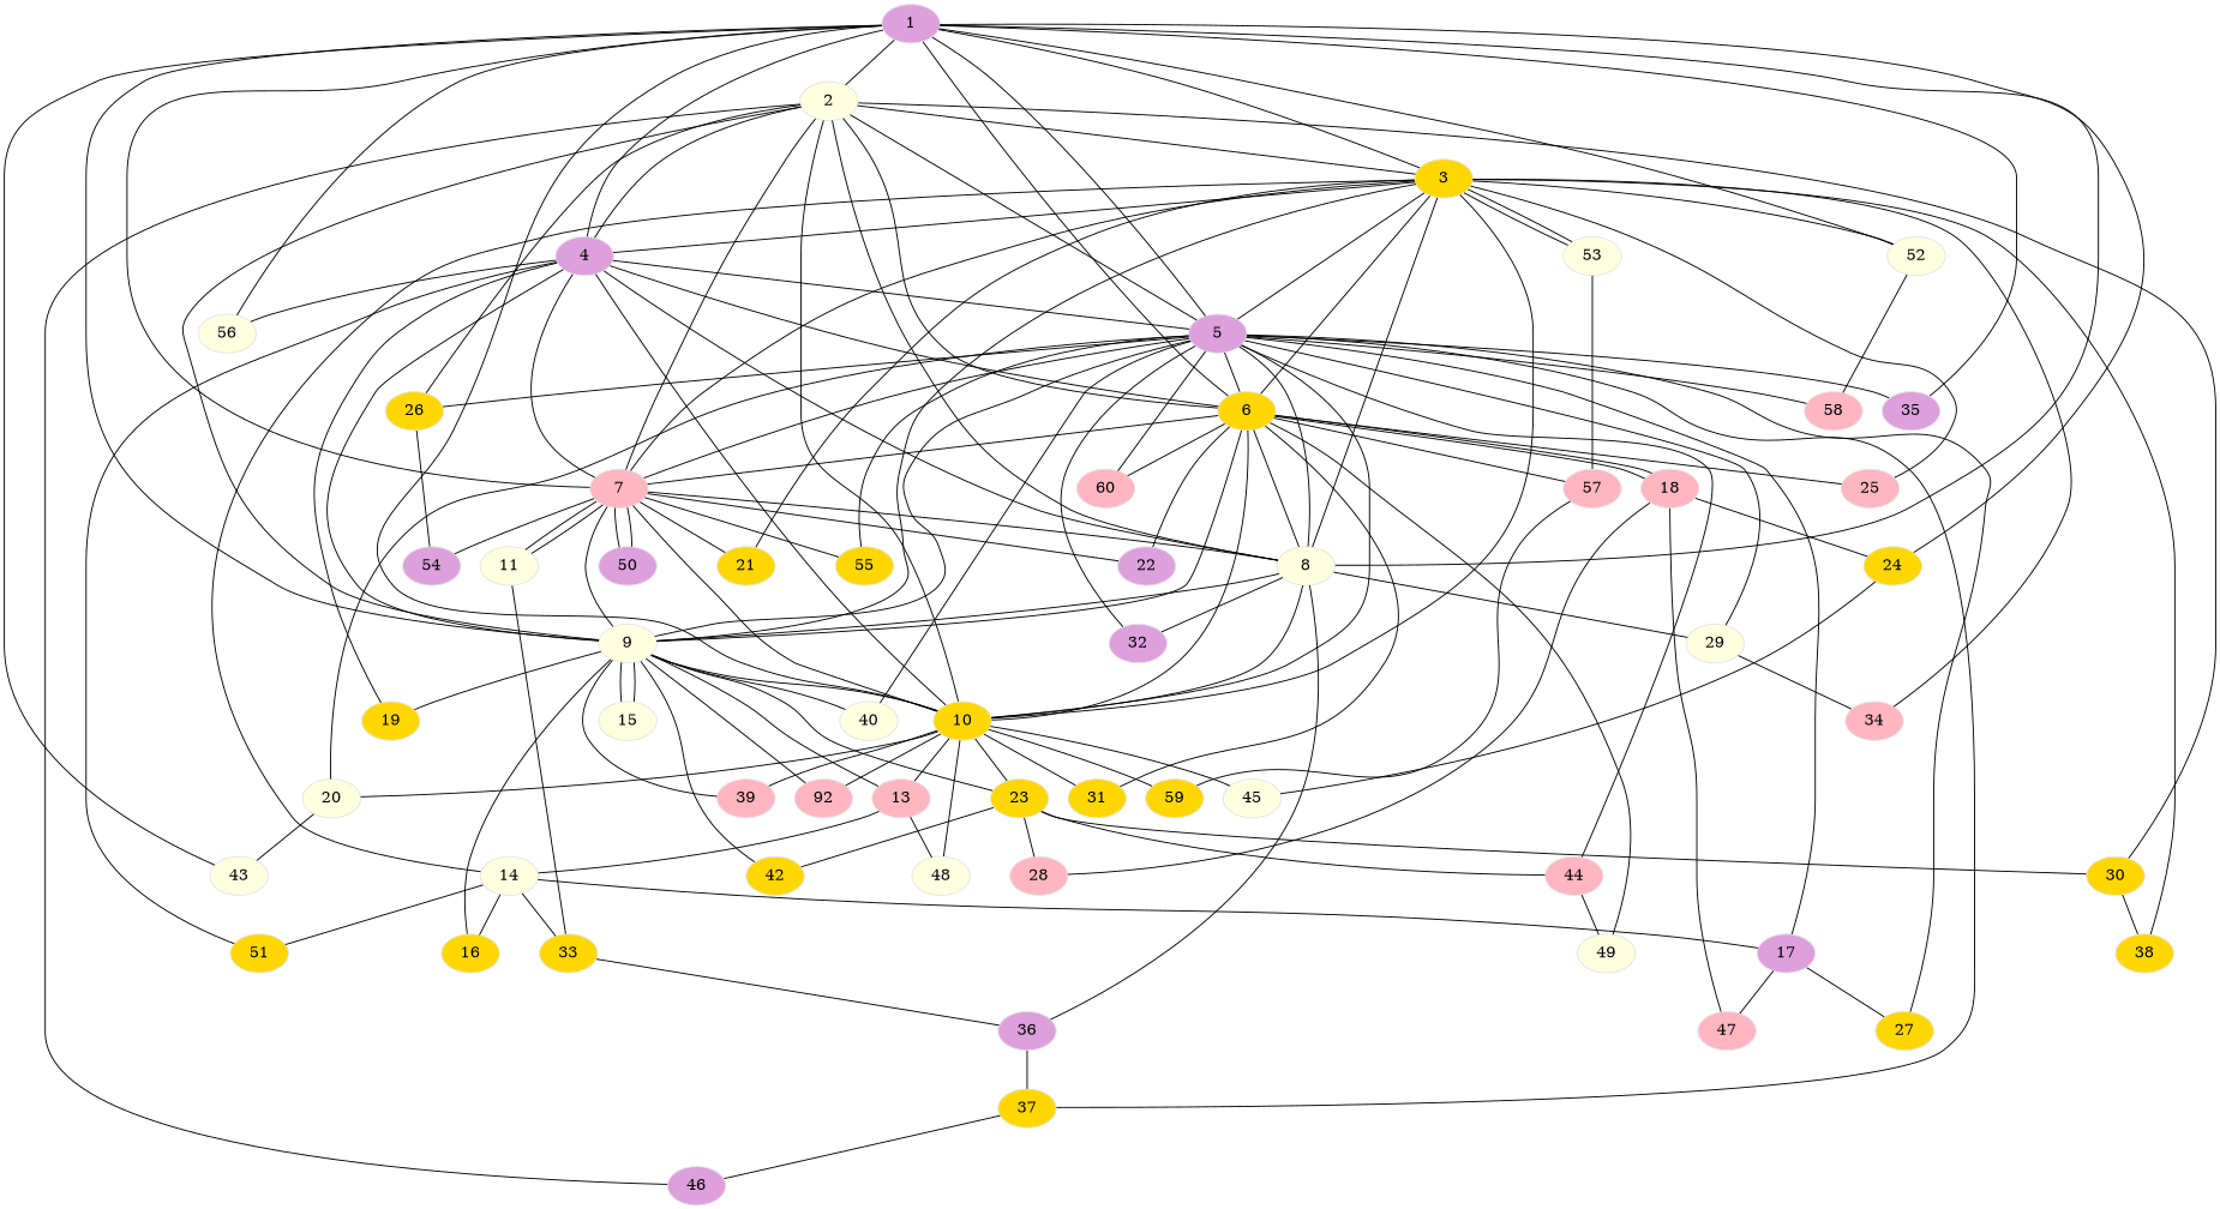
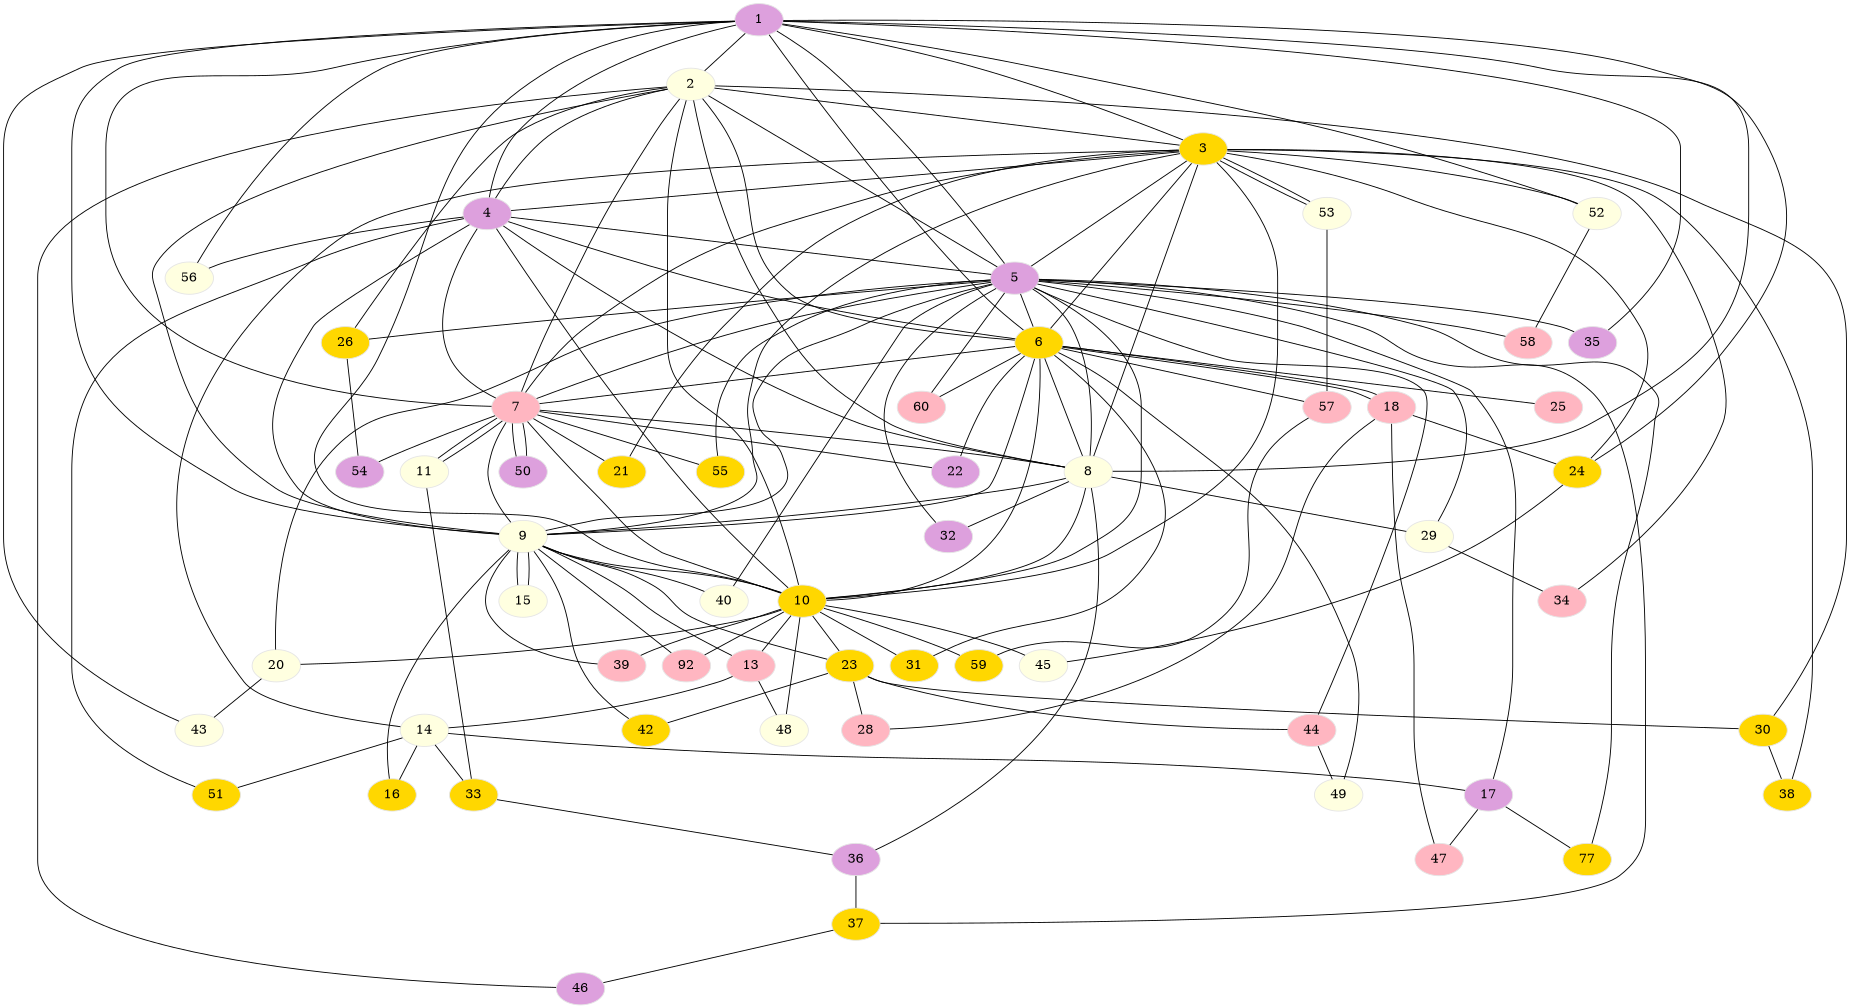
  graph {
    node [color=gray90 fillcolor=gold style=filled]
    1 [fillcolor=plum]
    2 [fillcolor=lightyellow]
    3
    4 [fillcolor=plum]
    5 [fillcolor=plum]
    6
    7 [fillcolor=lightpink]
    8 [fillcolor=lightyellow]
    9 [fillcolor=lightyellow]
    10
    24
    35 [fillcolor=plum]
    43 [fillcolor=lightyellow]
    52 [fillcolor=lightyellow]
    56 [fillcolor=lightyellow]
    26
    30
    46 [fillcolor=plum]
    14 [fillcolor=lightyellow]
    21
    25 [fillcolor=lightpink]
    34 [fillcolor=lightpink]
    38
    53 [fillcolor=lightyellow]
-   19
    51
    17 [fillcolor=plum]
    20 [fillcolor=lightyellow]
-   27
+   27 [label=77]
    29 [fillcolor=lightyellow]
    32 [fillcolor=plum]
    37
    40 [fillcolor=lightyellow]
    44 [fillcolor=lightpink]
    55
    58 [fillcolor=lightpink]
    60 [fillcolor=lightpink]
    18 [fillcolor=lightpink]
    22 [fillcolor=plum]
    31
    49 [fillcolor=lightyellow]
    57 [fillcolor=lightpink]
    11 [fillcolor=lightyellow]
    50 [fillcolor=plum]
    54 [fillcolor=plum]
    36 [fillcolor=plum]
    n47 [fillcolor=lightpink label=92]
    13 [fillcolor=lightpink]
    15 [fillcolor=lightyellow]
    16
    23
    39 [fillcolor=lightpink]
    42
    45 [fillcolor=lightyellow]
    48 [fillcolor=lightyellow]
    59
    33
    47 [fillcolor=lightpink]
    28 [fillcolor=lightpink]
    1 -- 2
    1 -- 3
    1 -- 4
    1 -- 5
    1 -- 6
    1 -- 7
    1 -- 8
    1 -- 9
    1 -- 10
    1 -- 24
    1 -- 35
    1 -- 43
    1 -- 52
    1 -- 56
    2 -- 3
    2 -- 4
    2 -- 5
    2 -- 6
    2 -- 7
    2 -- 8
    2 -- 9
    2 -- 10
    2 -- 26
    2 -- 30
    2 -- 46
    3 -- 4
    3 -- 5
    3 -- 6
    3 -- 7
    3 -- 8
    3 -- 9
    3 -- 10
    3 -- 52
    3 -- 14
    3 -- 21
-   3 -- 25
+   3 -- 24
    3 -- 34
    3 -- 38
    3 -- 53
    3 -- 53
    4 -- 5
    4 -- 6
    4 -- 7
    4 -- 8
    4 -- 9
    4 -- 10
    4 -- 56
-   4 -- 19
    4 -- 51
    5 -- 6
    5 -- 7
    5 -- 8
    5 -- 9
    5 -- 10
    5 -- 35
    5 -- 26
    5 -- 17
    5 -- 20
    5 -- 27
    5 -- 29
    5 -- 32
    5 -- 37
    5 -- 40
    5 -- 44
    5 -- 55
    5 -- 58
    5 -- 60
    6 -- 7
    6 -- 8
    6 -- 9
    6 -- 10
    6 -- 25
    6 -- 60
    6 -- 18
    6 -- 18
    6 -- 22
    6 -- 31
    6 -- 49
    6 -- 57
    7 -- 8
    7 -- 9
    7 -- 10
    7 -- 21
    7 -- 55
    7 -- 22
    7 -- 11
    7 -- 11
    7 -- 50
    7 -- 50
    7 -- 54
    8 -- 9
    8 -- 10
    8 -- 29
    8 -- 32
    8 -- 36
    9 -- 10
-   9 -- 19
    9 -- 40
    9 -- n47
    9 -- 13
    9 -- 15
    9 -- 15
    9 -- 16
    9 -- 23
    9 -- 39
    9 -- 42
    10 -- 20
    10 -- 31
    10 -- n47
    10 -- 13
    10 -- 23
    10 -- 39
    10 -- 45
    10 -- 48
    10 -- 59
    24 -- 45
    52 -- 58
    26 -- 54
    30 -- 38
    14 -- 51
    14 -- 17
    14 -- 16
    14 -- 33
    53 -- 57
    17 -- 27
    17 -- 47
    20 -- 43
    29 -- 34
    37 -- 46
    44 -- 49
    18 -- 24
    18 -- 47
    18 -- 28
    57 -- 59
    11 -- 33
    36 -- 37
    13 -- 14
    13 -- 48
    23 -- 30
    23 -- 44
    23 -- 42
    23 -- 28
    33 -- 36
  }
